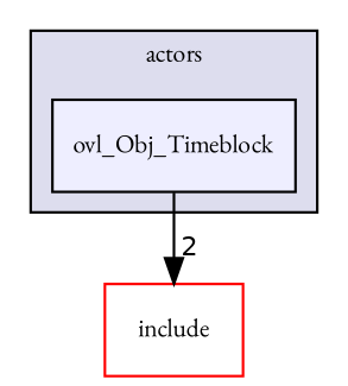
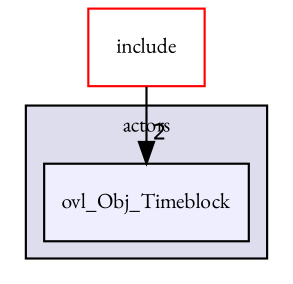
  digraph {
    compound=true
    fontname="EB Garamond"
    node [fontname="EB Garamond" fontsize=10 shape=box style=filled]
    n1 [fillcolor="#eeeeff" label=ovl_Obj_Timeblock pencolor=black]
    n2 [color=red fillcolor=white label=include]
    subgraph cluster_1 {
      bgcolor="#ddddee"
      fontsize=10
      label=actors
      pencolor=black
      n1
    }
-   n1 -> n2 [headlabel=2 labeldistance=1.5 labelfontname=Helvetica labelfontsize=10 fontname="EB Garamond"]
+   n2 -> n1 [headlabel=2 labeldistance=1.5 labelfontname=Helvetica labelfontsize=10 fontname="EB Garamond"]
  }
